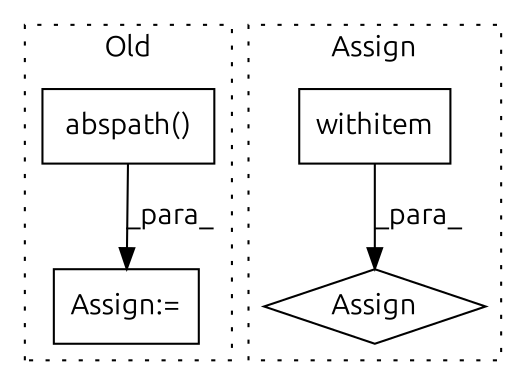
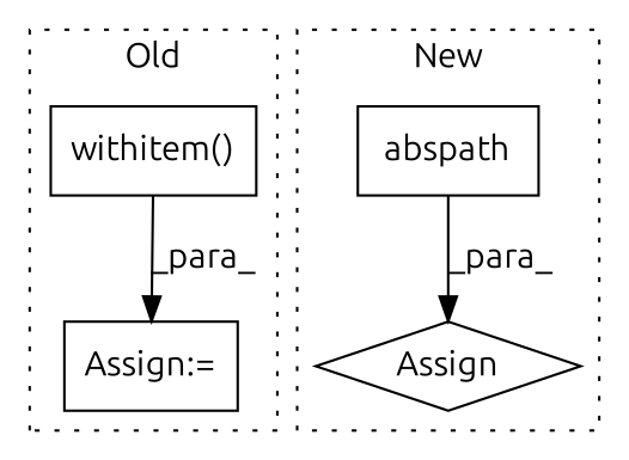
  digraph {
    fontname=Ubuntu
    node [fontname=Ubuntu shape=box]
    edge [fontname=Ubuntu]
-   n1 [a=75 l="16,1" label="abspath()" s="3251,3284"]
+   n1 [a=75 l="16,1" label="withitem()" s="3251,3284"]
    n2 [a=68 l=3 label="Assign:=" s=3248]
    n3 [a=39 l="5,110" label=Assign s="3296,3306" shape=diamond]
-   n4 [a=49 l=5 label=withitem s=3301]
+   n4 [a=49 l=5 label=abspath s=3301]
    subgraph cluster_1 {
      label=Old
      style=dotted
      n1
      n2
    }
    subgraph cluster_2 {
-     label=Assign
+     label=New
      style=dotted
      n3
      n4
    }
    n1 -> n2 [label=_para_]
    n4 -> n3 [label=_para_]
  }
